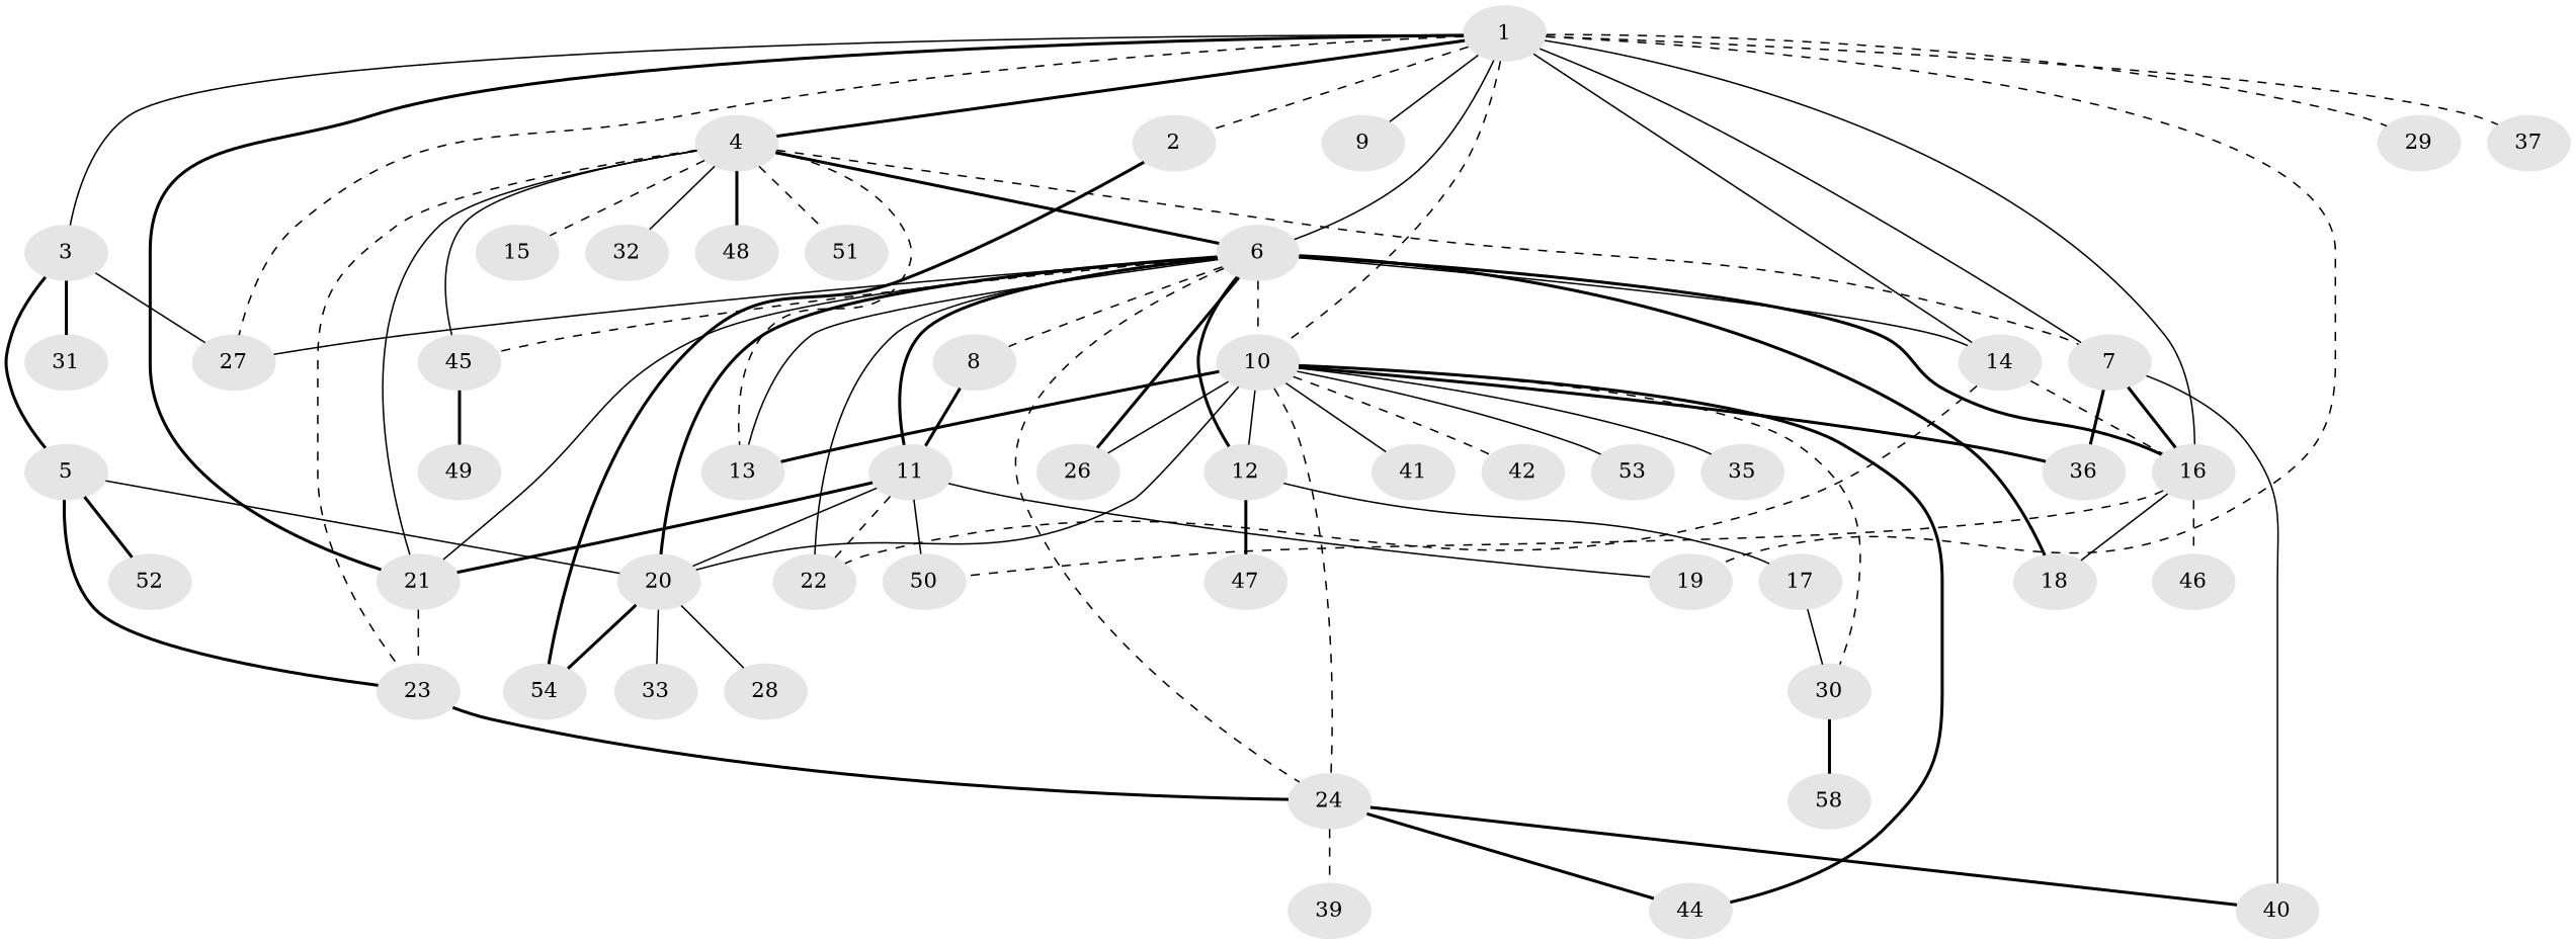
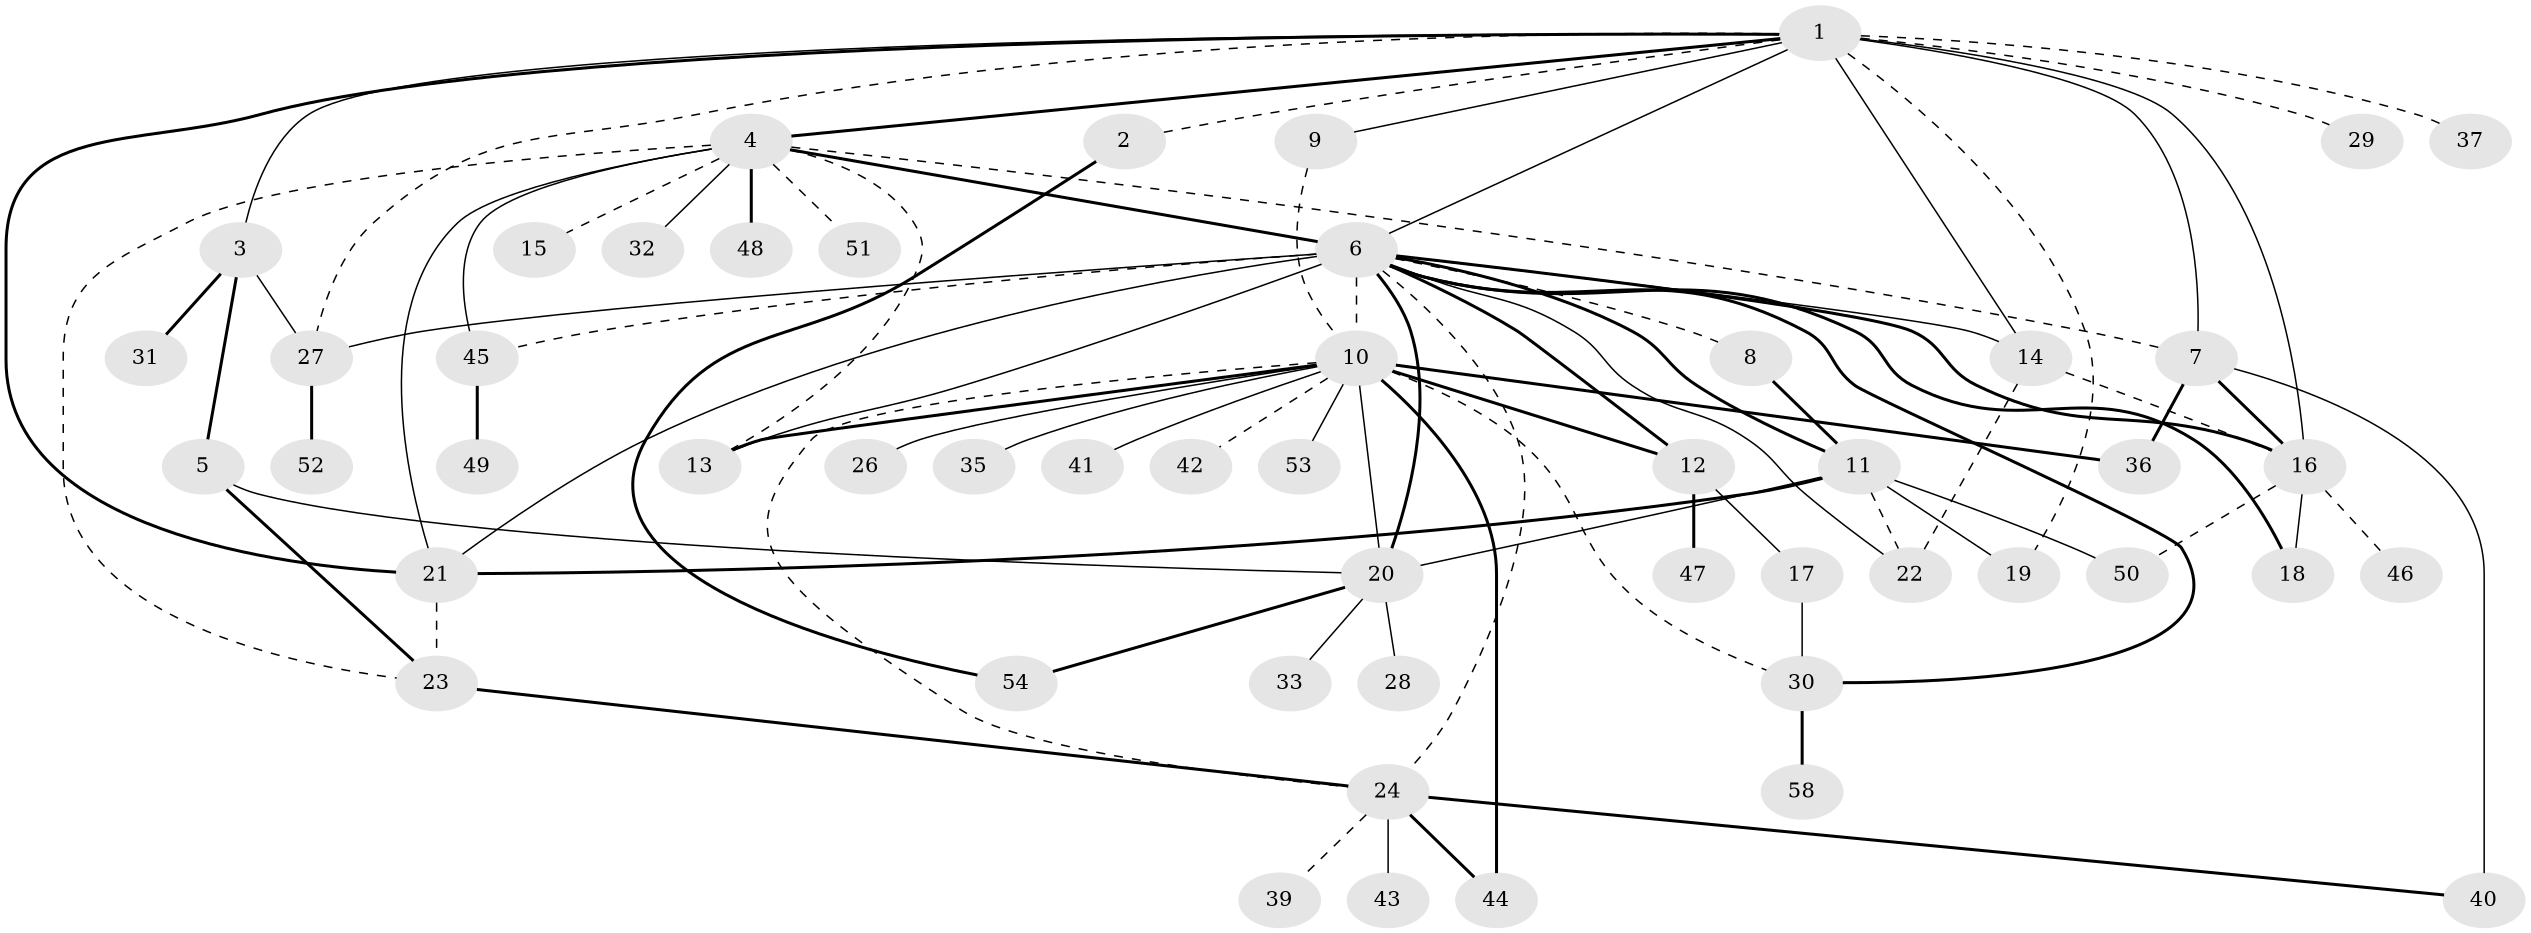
  graph {
    node [color=gray90 style=filled]
    edge [style=solid weight=1.0]
    1
    2
    3
    4
    6
    7
    9
    10
    14
    16
    19
    21
    27
    29
    37
    54
    5
    31
    13
    15
    23
    32
    45
    48
    51
    20
    8
    11
    12
    18
    22
    24
    30
    36
    40
    26
    35
    41
    42
    44
    53
    46
    50
    52
    49
    28
    33
    17
    47
    39
+   43
    n52 [label=58]
    1 -- 2 [style=dashed]
    1 -- 3
    1 -- 4 [style=bold]
    1 -- 6
    1 -- 7
    1 -- 9
-   1 -- 10 [style=dashed]
+   9 -- 10 [style=dashed]
    1 -- 14
    1 -- 16
    1 -- 19 [style=dashed weight=2.0]
    1 -- 21 [style=bold]
    1 -- 27 [style=dashed]
    1 -- 29 [style=dashed]
    1 -- 37 [style=dashed]
    2 -- 54 [style=bold]
    3 -- 27
    3 -- 5 [style=bold]
    3 -- 31 [style=bold]
    4 -- 6 [style=bold]
    4 -- 7 [style=dashed]
    4 -- 21
    4 -- 13 [style=dashed]
    4 -- 15 [style=dashed]
    4 -- 23 [style=dashed]
    4 -- 32
    4 -- 45
    4 -- 48 [style=bold]
    4 -- 51 [style=dashed]
    6 -- 10 [style=dashed weight=17.0]
    6 -- 14
    6 -- 16 [style=bold weight=2.0]
    6 -- 21
    6 -- 27
    6 -- 13
    6 -- 45 [style=dashed]
    6 -- 20 [style=bold]
    6 -- 8 [style=dashed]
    6 -- 11 [style=bold]
    6 -- 12 [style=bold]
    6 -- 18 [style=bold]
    6 -- 22
    6 -- 24 [style=dashed]
-   6 -- 26 [style=bold]
+   6 -- 30 [style=bold]
    7 -- 16 [style=bold]
    7 -- 36 [style=bold]
    7 -- 40 [weight=2.0]
    10 -- 13 [style=bold weight=2.0]
    10 -- 20
-   10 -- 12
+   10 -- 12 [style=bold]
    10 -- 24 [style=dashed]
    10 -- 30 [style=dashed]
    10 -- 36 [style=bold]
    10 -- 26
    10 -- 35
    10 -- 41
    10 -- 42 [style=dashed]
    10 -- 44 [style=bold]
    10 -- 53
    14 -- 16 [style=dashed weight=2.0]
    14 -- 22 [style=dashed weight=2.0]
    16 -- 18
    16 -- 46 [style=dashed]
    16 -- 50 [style=dashed]
    21 -- 23 [style=dashed weight=2.0]
    5 -- 23 [style=bold]
    5 -- 20
-   5 -- 52 [style=bold]
+   27 -- 52 [style=bold]
    23 -- 24 [style=bold]
    45 -- 49 [style=bold]
    20 -- 54 [style=bold]
    20 -- 28
    20 -- 33
    8 -- 11 [style=bold]
    11 -- 19
    11 -- 21 [style=bold weight=2.0]
    11 -- 20
    11 -- 22 [style=dashed]
    11 -- 50 [weight=2.0]
    12 -- 17
    12 -- 47 [style=bold]
    24 -- 40 [style=bold]
    24 -- 44 [style=bold]
    24 -- 39 [style=dashed]
+   24 -- 43
    30 -- n52 [style=bold]
    17 -- 30
  }
